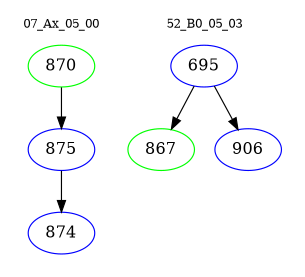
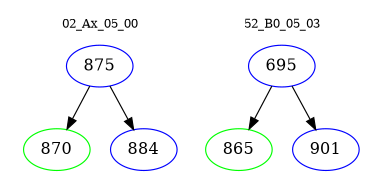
  digraph {
    fontname="DejaVu Serif"
    node [color=blue fontname="DejaVu Serif"]
    edge [color=black fontname="DejaVu Serif"]
    n1 [label=875]
    n2 [color=green label=870]
-   n3 [label=874]
+   n3 [label=884]
    n4 [label=695]
-   n5 [color=green label=867]
-   n6 [label=906]
+   n5 [color=green label=865]
+   n6 [label=901]
    subgraph cluster_1 {
      color=white
      fontsize=10
-     label="07_Ax_05_00"
+     label="02_Ax_05_00"
      n1
      n2
      n3
    }
    subgraph cluster_2 {
      color=white
      fontsize=10
      label="52_B0_05_03"
      n4
      n5
      n6
    }
-   n2 -> n1
+   n1 -> n2
    n1 -> n3
    n4 -> n5
    n4 -> n6
  }
